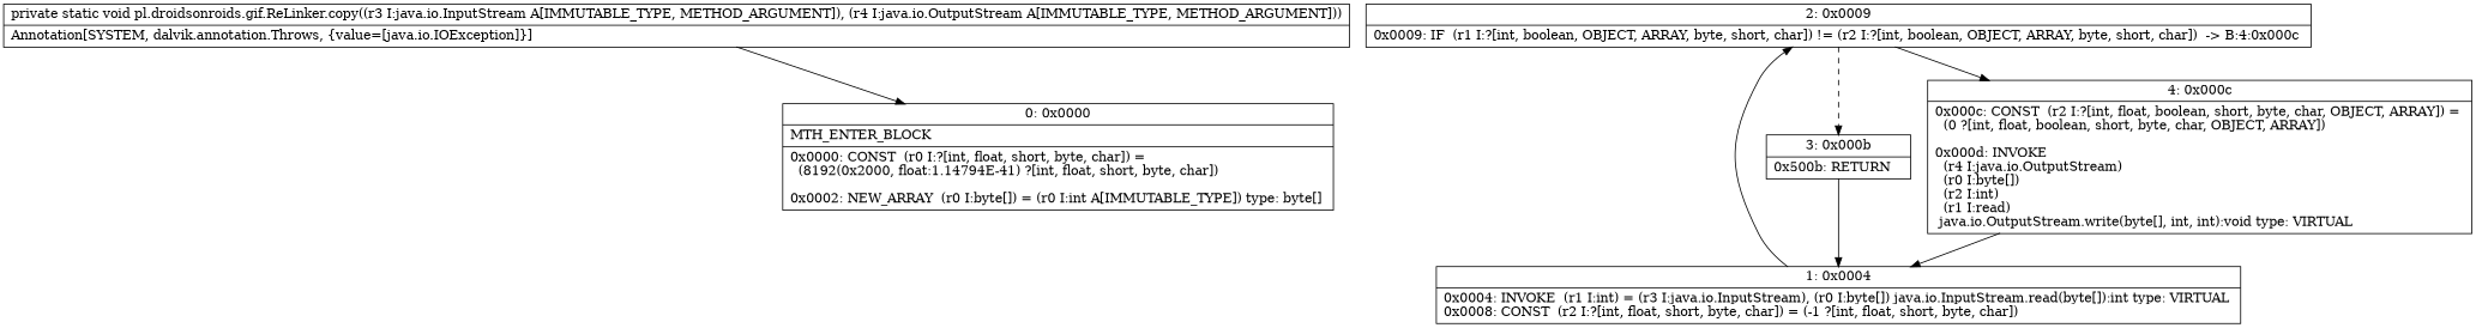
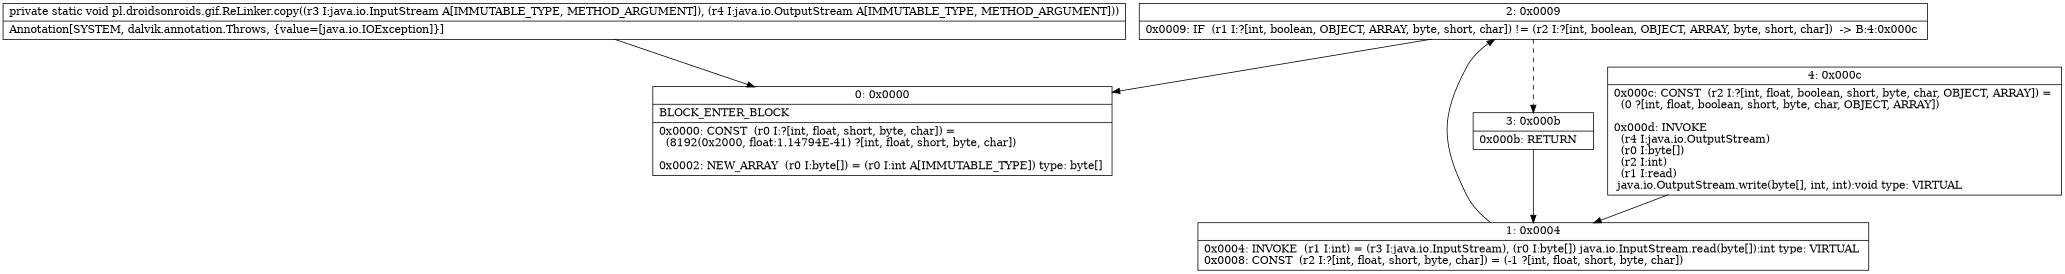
  digraph {
    node [shape=record]
-   n1 [label="{0\:\ 0x0000|MTH_ENTER_BLOCK\l|0x0000: CONST  (r0 I:?[int, float, short, byte, char]) = \l  (8192(0x2000, float:1.14794E\-41) ?[int, float, short, byte, char])\l \l0x0002: NEW_ARRAY  (r0 I:byte[]) = (r0 I:int A[IMMUTABLE_TYPE]) type: byte[] \l}"]
+   n1 [label="{0\:\ 0x0000|BLOCK_ENTER_BLOCK\l|0x0000: CONST  (r0 I:?[int, float, short, byte, char]) = \l  (8192(0x2000, float:1.14794E\-41) ?[int, float, short, byte, char])\l \l0x0002: NEW_ARRAY  (r0 I:byte[]) = (r0 I:int A[IMMUTABLE_TYPE]) type: byte[] \l}"]
    n2 [label="{1\:\ 0x0004|0x0004: INVOKE  (r1 I:int) = (r3 I:java.io.InputStream), (r0 I:byte[]) java.io.InputStream.read(byte[]):int type: VIRTUAL \l0x0008: CONST  (r2 I:?[int, float, short, byte, char]) = (\-1 ?[int, float, short, byte, char]) \l}"]
    n3 [label="{2\:\ 0x0009|0x0009: IF  (r1 I:?[int, boolean, OBJECT, ARRAY, byte, short, char]) != (r2 I:?[int, boolean, OBJECT, ARRAY, byte, short, char])  \-\> B:4:0x000c \l}"]
-   n4 [label="{3\:\ 0x000b|0x500b: RETURN   \l}"]
+   n4 [label="{3\:\ 0x000b|0x000b: RETURN   \l}"]
    n5 [label="{4\:\ 0x000c|0x000c: CONST  (r2 I:?[int, float, boolean, short, byte, char, OBJECT, ARRAY]) = \l  (0 ?[int, float, boolean, short, byte, char, OBJECT, ARRAY])\l \l0x000d: INVOKE  \l  (r4 I:java.io.OutputStream)\l  (r0 I:byte[])\l  (r2 I:int)\l  (r1 I:read)\l java.io.OutputStream.write(byte[], int, int):void type: VIRTUAL \l}"]
    n6 [label="{private static void pl.droidsonroids.gif.ReLinker.copy((r3 I:java.io.InputStream A[IMMUTABLE_TYPE, METHOD_ARGUMENT]), (r4 I:java.io.OutputStream A[IMMUTABLE_TYPE, METHOD_ARGUMENT]))  | Annotation[SYSTEM, dalvik.annotation.Throws, \{value=[java.io.IOException]\}]\l}"]
    n2 -> n3
    n3 -> n4 [style=dashed]
-   n3 -> n5
+   n3 -> n1
    n4 -> n2
    n5 -> n2
    n6 -> n1
  }
